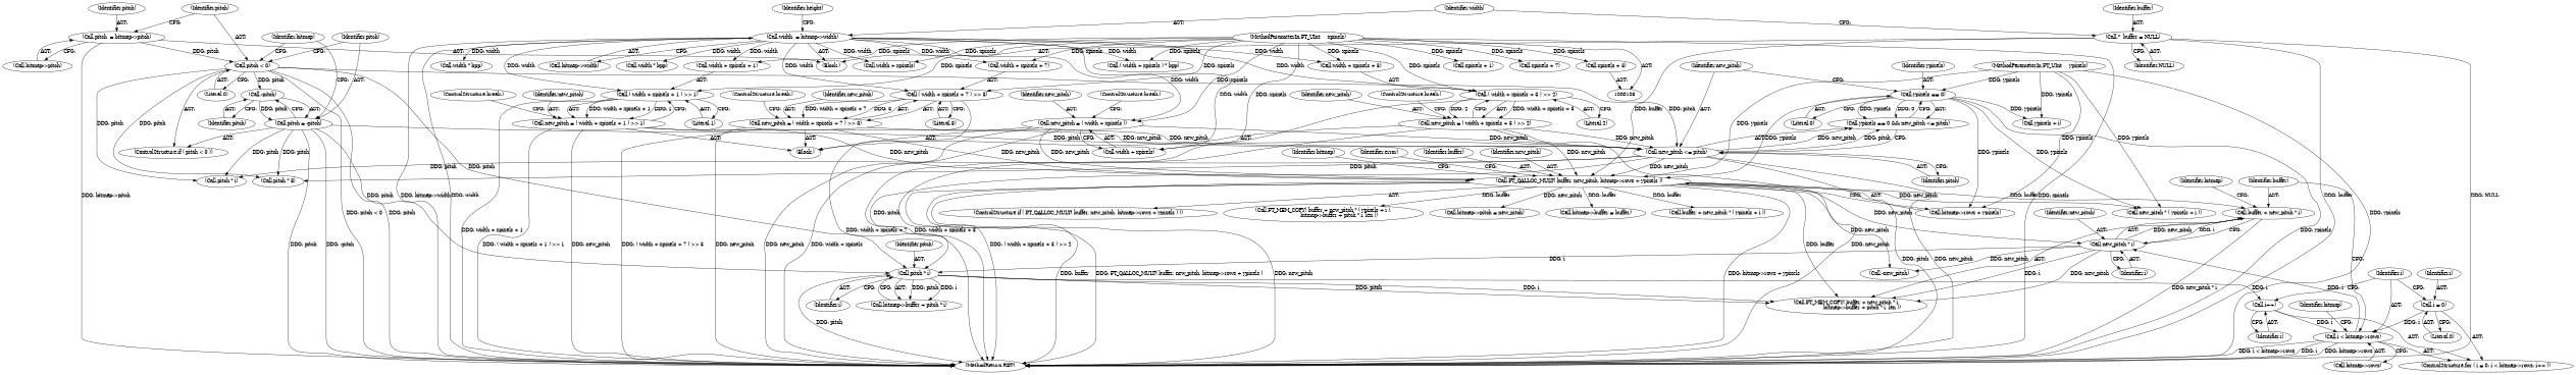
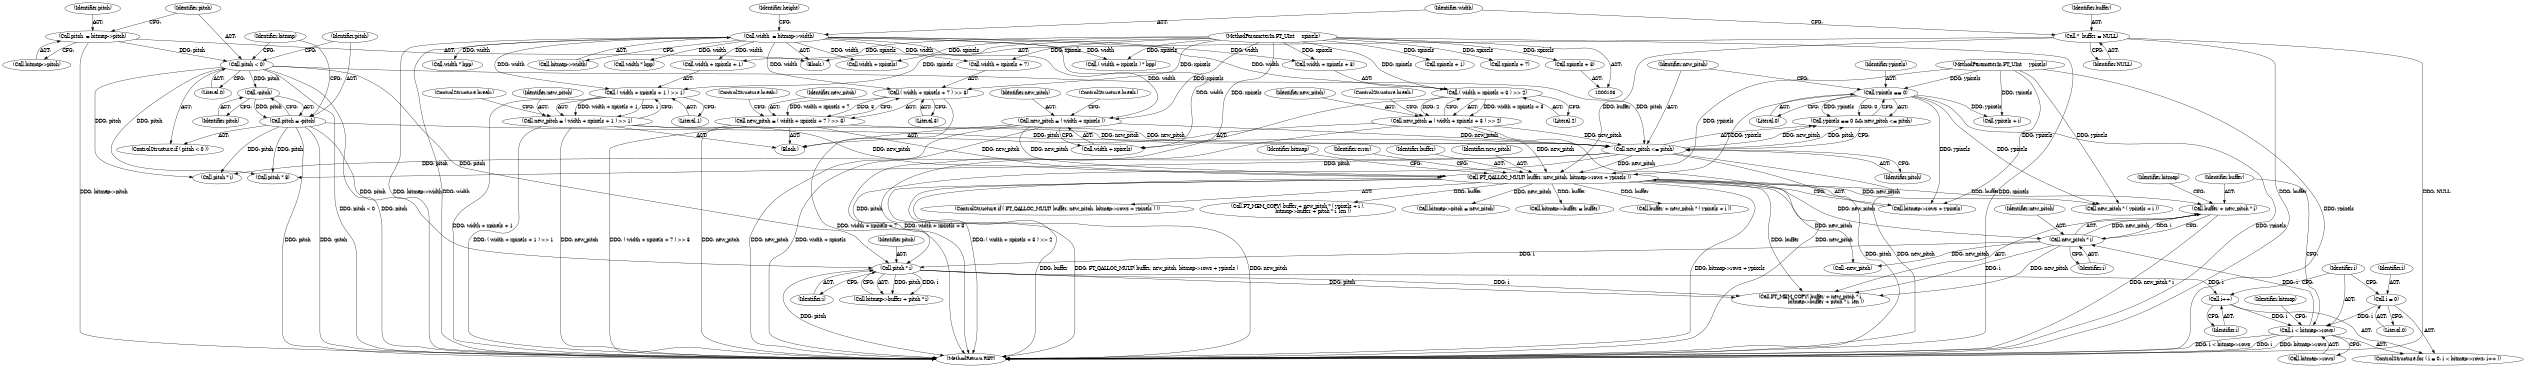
  digraph {
    n1 [label="(Call,buffer + new_pitch * i)"]
    n2 [label="(Call,new_pitch * i)"]
    n3 [label="(Call,FT_MEM_COPY( buffer + new_pitch * i,\n                     bitmap->buffer + pitch * i, len ))"]
    n4 [label="(MethodReturn,RET)"]
    n5 [label="(Call,-new_pitch)"]
    n6 [label="(Call,pitch * i)"]
    n7 [label="(Identifier,i)"]
    n8 [label="(Call,FT_QALLOC_MULT( buffer, new_pitch, bitmap->rows + ypixels ))"]
    n9 [label="(ControlStructure,if ( FT_QALLOC_MULT( buffer, new_pitch, bitmap->rows + ypixels ) ))"]
    n10 [label="(Call,bitmap->rows + ypixels)"]
    n11 [label="(Call,FT_MEM_COPY( buffer + new_pitch * ( ypixels + i ),\n                     bitmap->buffer + pitch * i, len ))"]
    n12 [label="(Call,bitmap->pitch = new_pitch)"]
    n13 [label="(Call,bitmap->buffer = buffer)"]
    n14 [label="(Call,new_pitch * ( ypixels + i ))"]
    n15 [label="(Call,buffer + new_pitch * ( ypixels + i ))"]
    n16 [label="(Call,*  buffer = NULL)"]
    n17 [label="(Identifier,NULL)"]
    n18 [label="(Block,)"]
    n19 [label="(Call,new_pitch = ( width + xpixels ))"]
    n20 [label="(Call,new_pitch <= pitch)"]
    n21 [label="(Call,width + xpixels)"]
    n22 [label="(Block,)"]
    n23 [label="(Call,ypixels == 0 && new_pitch <= pitch)"]
    n24 [label="(Call,pitch * i)"]
    n25 [label="(Identifier,pitch)"]
    n26 [label="(Call,pitch * 8)"]
    n27 [label="(Call,width  = bitmap->width)"]
    n28 [label="(Call,( width + xpixels + 1 ) >> 1)"]
    n29 [label="(Call,( width + xpixels + 7 ) >> 3)"]
    n30 [label="(Call,( width + xpixels + 3 ) >> 2)"]
    n31 [label="(Call,width + xpixels)"]
    n32 [label="(Call,width * bpp)"]
    n33 [label="(Call,( width + xpixels ) * bpp)"]
    n34 [label="(Call,bitmap->width)"]
    n35 [label="(Call,width + xpixels + 3)"]
    n36 [label="(Call,width + xpixels + 7)"]
    n37 [label="(Call,width + xpixels + 1)"]
    n38 [label="(Call,width * bpp)"]
    n39 [label="(Call,new_pitch = ( width + xpixels + 1 ) >> 1)"]
    n40 [label="(Literal,1)"]
    n41 [label="(Call,new_pitch = ( width + xpixels + 7 ) >> 3)"]
    n42 [label="(Literal,3)"]
    n43 [label="(Call,new_pitch = ( width + xpixels + 3 ) >> 2)"]
    n44 [label="(Literal,2)"]
    n45 [label="(MethodParameterIn,FT_UInt     xpixels)"]
    n46 [label="(Call,xpixels + 1)"]
    n47 [label="(Call,xpixels + 3)"]
    n48 [label="(Call,xpixels + 7)"]
    1000106
    n50 [label="(Call,i++)"]
    n51 [label="(Call,bitmap->buffer + pitch * i)"]
    n52 [label="(Identifier,i)"]
    n53 [label="(Call,ypixels == 0)"]
    n54 [label="(Call,pitch < 0)"]
    n55 [label="(Call,-pitch)"]
    n56 [label="(ControlStructure,if ( pitch < 0 ))"]
    n57 [label="(Literal,0)"]
    n58 [label="(Call,pitch = -pitch)"]
    n59 [label="(Identifier,pitch)"]
    n60 [label="(Call,pitch  = bitmap->pitch)"]
    n61 [label="(Call,bitmap->pitch)"]
    n62 [label="(Call,ypixels + i)"]
    n63 [label="(Literal,0)"]
    n64 [label="(MethodParameterIn,FT_UInt     ypixels)"]
    n65 [label="(Call,i < bitmap->rows)"]
    n66 [label="(Call,bitmap->rows)"]
    n67 [label="(ControlStructure,for ( i = 0; i < bitmap->rows; i++ ))"]
    n68 [label="(Identifier,i)"]
    n69 [label="(Call,i = 0)"]
    n70 [label="(Literal,0)"]
    n71 [label="(Identifier,buffer)"]
    n72 [label="(Identifier,new_pitch)"]
    n73 [label="(Identifier,new_pitch)"]
    n74 [label="(Identifier,new_pitch)"]
    n75 [label="(ControlStructure,break;)"]
    n76 [label="(Identifier,bitmap)"]
    n77 [label="(Identifier,height)"]
    n78 [label="(Identifier,ypixels)"]
    n79 [label="(Identifier,pitch)"]
    n80 [label="(Identifier,bitmap)"]
    n81 [label="(Identifier,width)"]
    n82 [label="(Identifier,error)"]
    n83 [label="(Identifier,pitch)"]
    n84 [label="(Identifier,new_pitch)"]
    n85 [label="(Identifier,pitch)"]
    n86 [label="(Identifier,bitmap)"]
    n87 [label="(ControlStructure,break;)"]
    n88 [label="(Identifier,new_pitch)"]
    n89 [label="(Identifier,i)"]
    n90 [label="(Identifier,buffer)"]
    n91 [label="(ControlStructure,break;)"]
    n92 [label="(Identifier,buffer)"]
    n93 [label="(ControlStructure,break;)"]
    n94 [label="(Identifier,new_pitch)"]
    n95 [label="(Identifier,i)"]
    n96 [label="(Identifier,pitch)"]
    n97 [label="(Identifier,new_pitch)"]
    n98 [label="(Identifier,bitmap)"]
    n1 -> n2 [label="CFG: "]
    n1 -> n3 [label="AST: "]
    n1 -> n4 [label="DDG: new_pitch * i"]
    n2 -> n1 [label="AST: "]
    n2 -> n1 [label="DDG: new_pitch"]
    n2 -> n1 [label="DDG: i"]
    n2 -> n3 [label="DDG: new_pitch"]
    n2 -> n3 [label="DDG: i"]
    n2 -> n5 [label="DDG: new_pitch"]
    n2 -> n6 [label="DDG: i"]
    n2 -> n7 [label="CFG: "]
    n6 -> n3 [label="DDG: pitch"]
    n6 -> n3 [label="DDG: i"]
    n6 -> n4 [label="DDG: pitch"]
    n6 -> n50 [label="DDG: i"]
    n6 -> n51 [label="AST: "]
    n6 -> n51 [label="DDG: pitch"]
    n6 -> n51 [label="DDG: i"]
    n6 -> n52 [label="CFG: "]
    n7 -> n2 [label="AST: "]
    n8 -> n1 [label="DDG: buffer"]
    n8 -> n2 [label="DDG: new_pitch"]
    n8 -> n3 [label="DDG: buffer"]
    n8 -> n4 [label="DDG: new_pitch"]
    n8 -> n4 [label="DDG: bitmap->rows + ypixels"]
    n8 -> n4 [label="DDG: buffer"]
    n8 -> n4 [label="DDG: FT_QALLOC_MULT( buffer, new_pitch, bitmap->rows + ypixels )"]
    n8 -> n5 [label="DDG: new_pitch"]
    n8 -> n9 [label="AST: "]
    n8 -> n10 [label="CFG: "]
    n8 -> n11 [label="DDG: buffer"]
    n8 -> n12 [label="DDG: new_pitch"]
    n8 -> n13 [label="DDG: buffer"]
    n8 -> n14 [label="DDG: new_pitch"]
    n8 -> n15 [label="DDG: buffer"]
    n10 -> n8 [label="AST: "]
    n16 -> n4 [label="DDG: buffer"]
    n16 -> n4 [label="DDG: NULL"]
    n16 -> n8 [label="DDG: buffer"]
    n16 -> n17 [label="CFG: "]
    n16 -> n18 [label="AST: "]
    n17 -> n16 [label="AST: "]
    n19 -> n4 [label="DDG: width + xpixels"]
    n19 -> n4 [label="DDG: new_pitch"]
    n19 -> n8 [label="DDG: new_pitch"]
    n19 -> n20 [label="DDG: new_pitch"]
    n19 -> n21 [label="CFG: "]
    n19 -> n22 [label="AST: "]
    n20 -> n4 [label="DDG: pitch"]
    n20 -> n4 [label="DDG: new_pitch"]
    n20 -> n6 [label="DDG: pitch"]
    n20 -> n8 [label="DDG: new_pitch"]
    n20 -> n23 [label="AST: "]
    n20 -> n23 [label="DDG: new_pitch"]
    n20 -> n23 [label="DDG: pitch"]
    n20 -> n24 [label="DDG: pitch"]
    n20 -> n25 [label="CFG: "]
    n20 -> n26 [label="DDG: pitch"]
    n21 -> n19 [label="AST: "]
    n23 -> n20 [label="CFG: "]
    n23 -> n53 [label="CFG: "]
    n25 -> n20 [label="AST: "]
    n27 -> n4 [label="DDG: bitmap->width"]
    n27 -> n4 [label="DDG: width"]
    n27 -> n18 [label="AST: "]
    n27 -> n19 [label="DDG: width"]
    n27 -> n21 [label="DDG: width"]
    n27 -> n28 [label="DDG: width"]
    n27 -> n29 [label="DDG: width"]
    n27 -> n30 [label="DDG: width"]
    n27 -> n31 [label="DDG: width"]
    n27 -> n32 [label="DDG: width"]
    n27 -> n33 [label="DDG: width"]
    n27 -> n34 [label="CFG: "]
    n27 -> n35 [label="DDG: width"]
    n27 -> n36 [label="DDG: width"]
    n27 -> n37 [label="DDG: width"]
    n27 -> n38 [label="DDG: width"]
    n28 -> n4 [label="DDG: width + xpixels + 1"]
    n28 -> n39 [label="AST: "]
    n28 -> n39 [label="DDG: width + xpixels + 1"]
    n28 -> n39 [label="DDG: 1"]
    n28 -> n40 [label="CFG: "]
    n29 -> n4 [label="DDG: width + xpixels + 7"]
    n29 -> n41 [label="AST: "]
    n29 -> n41 [label="DDG: width + xpixels + 7"]
    n29 -> n41 [label="DDG: 3"]
    n29 -> n42 [label="CFG: "]
    n30 -> n4 [label="DDG: width + xpixels + 3"]
    n30 -> n43 [label="AST: "]
    n30 -> n43 [label="DDG: width + xpixels + 3"]
    n30 -> n43 [label="DDG: 2"]
    n30 -> n44 [label="CFG: "]
    n34 -> n27 [label="AST: "]
    n35 -> n30 [label="AST: "]
    n36 -> n29 [label="AST: "]
    n37 -> n28 [label="AST: "]
    n39 -> n4 [label="DDG: ( width + xpixels + 1 ) >> 1"]
    n39 -> n4 [label="DDG: new_pitch"]
    n39 -> n8 [label="DDG: new_pitch"]
    n39 -> n20 [label="DDG: new_pitch"]
    n39 -> n22 [label="AST: "]
    n39 -> n28 [label="CFG: "]
    n40 -> n28 [label="AST: "]
    n41 -> n4 [label="DDG: ( width + xpixels + 7 ) >> 3"]
    n41 -> n4 [label="DDG: new_pitch"]
    n41 -> n8 [label="DDG: new_pitch"]
    n41 -> n20 [label="DDG: new_pitch"]
    n41 -> n22 [label="AST: "]
-   n41 -> n29 [label="AST: "]
+   n41 -> n29 [label="CFG: "]
    n42 -> n29 [label="AST: "]
    n43 -> n4 [label="DDG: ( width + xpixels + 3 ) >> 2"]
    n43 -> n4 [label="DDG: new_pitch"]
    n43 -> n8 [label="DDG: new_pitch"]
    n43 -> n20 [label="DDG: new_pitch"]
    n43 -> n22 [label="AST: "]
    n43 -> n30 [label="CFG: "]
    n44 -> n30 [label="AST: "]
    n45 -> n4 [label="DDG: xpixels"]
    n45 -> n19 [label="DDG: xpixels"]
    n45 -> n21 [label="DDG: xpixels"]
    n45 -> n28 [label="DDG: xpixels"]
    n45 -> n29 [label="DDG: xpixels"]
    n45 -> n30 [label="DDG: xpixels"]
    n45 -> n31 [label="DDG: xpixels"]
    n45 -> n33 [label="DDG: xpixels"]
    n45 -> n35 [label="DDG: xpixels"]
    n45 -> n36 [label="DDG: xpixels"]
    n45 -> n37 [label="DDG: xpixels"]
    n45 -> n46 [label="DDG: xpixels"]
    n45 -> n47 [label="DDG: xpixels"]
    n45 -> n48 [label="DDG: xpixels"]
    n45 -> 1000106 [label="AST: "]
    n47 -> 1000106 [label="AST: "]
    n50 -> n65 [label="DDG: i"]
    n50 -> n67 [label="AST: "]
    n50 -> n68 [label="CFG: "]
    n51 -> n6 [label="CFG: "]
    n52 -> n6 [label="AST: "]
    n53 -> n4 [label="DDG: ypixels"]
    n53 -> n8 [label="DDG: ypixels"]
    n53 -> n10 [label="DDG: ypixels"]
    n53 -> n14 [label="DDG: ypixels"]
    n53 -> n23 [label="AST: "]
    n53 -> n23 [label="DDG: ypixels"]
    n53 -> n23 [label="DDG: 0"]
    n53 -> n62 [label="DDG: ypixels"]
    n53 -> n63 [label="CFG: "]
    n54 -> n4 [label="DDG: pitch < 0"]
    n54 -> n4 [label="DDG: pitch"]
    n54 -> n6 [label="DDG: pitch"]
    n54 -> n20 [label="DDG: pitch"]
    n54 -> n24 [label="DDG: pitch"]
    n54 -> n26 [label="DDG: pitch"]
    n54 -> n55 [label="DDG: pitch"]
    n54 -> n56 [label="AST: "]
    n54 -> n57 [label="CFG: "]
    n55 -> n58 [label="AST: "]
    n55 -> n58 [label="DDG: pitch"]
    n55 -> n59 [label="CFG: "]
    n57 -> n54 [label="AST: "]
    n58 -> n4 [label="DDG: -pitch"]
    n58 -> n4 [label="DDG: pitch"]
    n58 -> n6 [label="DDG: pitch"]
    n58 -> n20 [label="DDG: pitch"]
    n58 -> n24 [label="DDG: pitch"]
    n58 -> n26 [label="DDG: pitch"]
    n58 -> n55 [label="CFG: "]
    n58 -> n56 [label="AST: "]
    n59 -> n55 [label="AST: "]
    n60 -> n4 [label="DDG: bitmap->pitch"]
    n60 -> n18 [label="AST: "]
    n60 -> n54 [label="DDG: pitch"]
    n60 -> n61 [label="CFG: "]
    n61 -> n60 [label="AST: "]
    n63 -> n53 [label="AST: "]
    n64 -> n4 [label="DDG: ypixels"]
    n64 -> n8 [label="DDG: ypixels"]
    n64 -> n10 [label="DDG: ypixels"]
    n64 -> n14 [label="DDG: ypixels"]
    n64 -> n53 [label="DDG: ypixels"]
    n64 -> n62 [label="DDG: ypixels"]
    n65 -> n2 [label="DDG: i"]
    n65 -> n4 [label="DDG: bitmap->rows"]
    n65 -> n4 [label="DDG: i < bitmap->rows"]
    n65 -> n4 [label="DDG: i"]
    n65 -> n66 [label="CFG: "]
    n65 -> n67 [label="AST: "]
    n66 -> n65 [label="AST: "]
    n68 -> n50 [label="AST: "]
    n69 -> n65 [label="DDG: i"]
    n69 -> n67 [label="AST: "]
    n69 -> n70 [label="CFG: "]
    n70 -> n69 [label="AST: "]
    n71 -> n8 [label="AST: "]
    n72 -> n43 [label="AST: "]
    n73 -> n19 [label="AST: "]
    n74 -> n8 [label="AST: "]
    n75 -> n43 [label="CFG: "]
    n76 -> n65 [label="CFG: "]
    n77 -> n27 [label="CFG: "]
    n78 -> n53 [label="AST: "]
    n79 -> n60 [label="AST: "]
    n80 -> n8 [label="CFG: "]
    n81 -> n16 [label="CFG: "]
    n81 -> n27 [label="AST: "]
    n82 -> n8 [label="CFG: "]
    n83 -> n54 [label="CFG: "]
    n83 -> n58 [label="AST: "]
    n84 -> n39 [label="AST: "]
    n85 -> n54 [label="AST: "]
    n85 -> n60 [label="CFG: "]
    n86 -> n54 [label="CFG: "]
    n86 -> n58 [label="CFG: "]
    n87 -> n39 [label="CFG: "]
    n88 -> n20 [label="AST: "]
    n88 -> n53 [label="CFG: "]
    n89 -> n50 [label="CFG: "]
    n89 -> n65 [label="AST: "]
    n89 -> n69 [label="CFG: "]
    n90 -> n16 [label="AST: "]
    n91 -> n19 [label="CFG: "]
    n92 -> n1 [label="AST: "]
    n92 -> n65 [label="CFG: "]
    n93 -> n41 [label="CFG: "]
    n94 -> n2 [label="AST: "]
    n95 -> n69 [label="AST: "]
    n96 -> n6 [label="AST: "]
    n97 -> n41 [label="AST: "]
    n98 -> n1 [label="CFG: "]
  }
